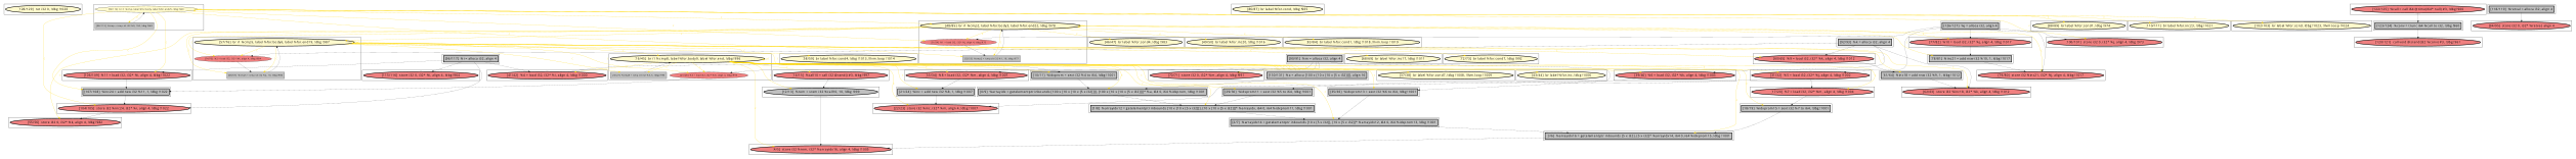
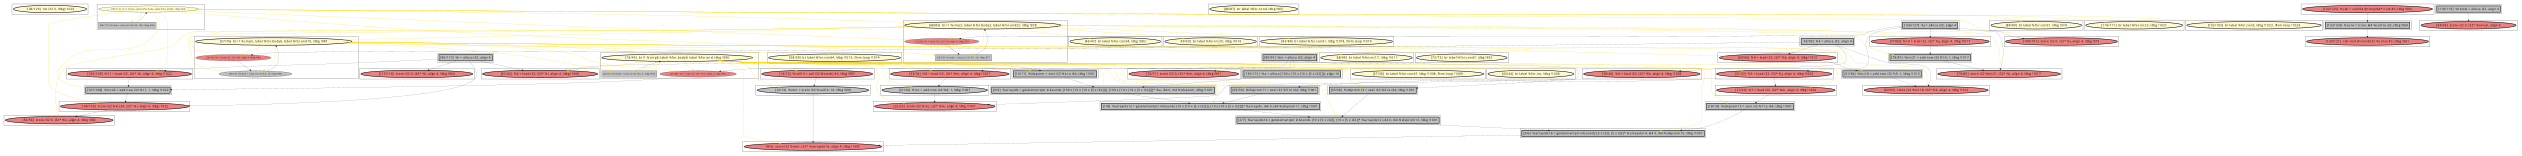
  digraph {
    fontname="Open Sans"
    node [fillcolor=lightcoral fontname="Open Sans" fontsize=20 penwidth=3.0 shape=ellipse style=filled]
    edge [color=gold fontcolor=gold fontname="Open Sans" penwidth=1.0 style=solid]
    n1 [fillcolor=lemonchiffon label="[128/129]  ret i32 0, !dbg !1026"]
    n2 [fillcolor=lemonchiffon label="[58/59]  br label %for.cond4, !dbg !1013, !llvm.loop !1014"]
    n3 [label="[60/65]  %9 = load i32, i32* %k, align 4, !dbg !1012"]
    n4 [label="[79/80]  store i32 %inc21, i32* %j, align 4, !dbg !1017"]
    n5 [fillcolor=lemonchiffon label="[86/87]  br label %for.cond, !dbg !965"]
    n6 [label="[70/71]  store i32 0, i32* %m, align 4, !dbg !991"]
    n7 [fillcolor=lemonchiffon label="[57/76]  br i1 %cmp5, label %for.body6, label %for.end19, !dbg !987"]
    n8 [label="[74/75]  %2 = load i32, i32* %k, align 4, !dbg !984" fontsize="" penwidth=""]
-   n9 [fillcolor=grey label="[66/67]  %cmp5 = icmp slt i32 %2, 10, !dbg !986" shape=rectangle fontsize="" penwidth=""]
+   n9 [fillcolor=grey label="[66/67]  %cmp5 = icmp slt i32 %2, 10, !dbg !986" fontsize="" penwidth=""]
    n10 [label="[115/116]  store i32 0, i32* %i, align 4, !dbg !964"]
-   n11 [fillcolor=grey label="[21/24]  %inc = add nsw i32 %8, 1, !dbg !1007" shape=rectangle]
+   n11 [fillcolor=grey label="[21/24]  %inc = add nsw i32 %8, 1, !dbg !1007"]
    n12 [fillcolor=grey label="[92/93]  %k = alloca i32, align 4" shape=rectangle]
    n13 [label="[77/82]  %10 = load i32, i32* %j, align 4, !dbg !1017"]
    n14 [label="[122/125]  %call = call i64 @time(i64* null) #3, !dbg !960"]
    n15 [fillcolor=grey label="[18/19]  %idxprom15 = sext i32 %7 to i64, !dbg !1001" shape=rectangle]
    n16 [label="[94/95]  store i32 0, i32* %retval, align 4"]
    n17 [fillcolor=grey label="[130/131]  %a = alloca [100 x [10 x [10 x [5 x i32]]]], align 16" shape=rectangle]
    n18 [label="[33/34]  %8 = load i32, i32* %m, align 4, !dbg !1007"]
    n19 [fillcolor=lemonchiffon label="[48/85]  br i1 %cmp2, label %for.body3, label %for.end22, !dbg !978"]
    n20 [label="[51/54]  %1 = load i32, i32* %j, align 4, !dbg !975" fontsize="" penwidth=""]
    n21 [fillcolor=grey label="[52/53]  %cmp2 = icmp slt i32 %1, 10, !dbg !977" shape=rectangle fontsize="" penwidth=""]
    n22 [fillcolor=lemonchiffon label="[99/112]  br i1 %cmp, label %for.body, label %for.end25, !dbg !969" fontsize="" penwidth=""]
    n23 [fillcolor=grey label="[98/113]  %cmp = icmp slt i32 %0, 100, !dbg !968" shape=rectangle fontsize="" penwidth=""]
    n24 [fillcolor=grey label="[78/81]  %inc21 = add nsw i32 %10, 1, !dbg !1017" shape=rectangle]
    n25 [fillcolor=grey label="[35/36]  %idxprom13 = sext i32 %6 to i64, !dbg !1001" shape=rectangle]
    n26 [fillcolor=grey label="[90/91]  %m = alloca i32, align 4" shape=rectangle]
    n27 [label="[106/109]  %11 = load i32, i32* %i, align 4, !dbg !1022"]
    n28 [fillcolor=grey label="[29/30]  %idxprom11 = sext i32 %5 to i64, !dbg !1001" shape=rectangle]
    n29 [label="[62/63]  store i32 %inc18, i32* %k, align 4, !dbg !1012"]
    n30 [label="[22/23]  store i32 %inc, i32* %m, align 4, !dbg !1007"]
    n31 [label="[31/32]  %5 = load i32, i32* %j, align 4, !dbg !1002"]
    n32 [fillcolor=grey label="[96/117]  %i = alloca i32, align 4" shape=rectangle]
    n33 [label="[17/20]  %7 = load i32, i32* %m, align 4, !dbg !1004"]
    n34 [fillcolor=grey label="[107/108]  %inc24 = add nsw i32 %11, 1, !dbg !1022" shape=rectangle]
    n35 [fillcolor=lemonchiffon label="[88/89]  br label %for.cond1, !dbg !974"]
    n36 [fillcolor=lemonchiffon label="[46/47]  br label %for.cond4, !dbg !983"]
    n37 [label="[14/15]  %call10 = call i32 @rand() #3, !dbg !997"]
    n38 [label="[4/5]  store i32 %rem, i32* %arrayidx16, align 4, !dbg !1005"]
    n39 [fillcolor=grey label="[12/13]  %rem = srem i32 %call10, 10, !dbg !999"]
    n40 [fillcolor=lemonchiffon label="[68/69]  br label %for.inc17, !dbg !1011"]
    n41 [fillcolor=grey label="[1/8]  %arrayidx12 = getelementptr inbounds [10 x [10 x [5 x i32]]], [10 x [10 x [5 x i32]]]* %arrayidx, i64 0, i64 %idxprom11, !dbg !1001" shape=rectangle]
    n42 [label="[120/121]  call void @srand(i32 %conv) #3, !dbg !961"]
    n43 [fillcolor=grey label="[0/9]  %arrayidx = getelementptr inbounds [100 x [10 x [10 x [5 x i32]]]], [100 x [10 x [10 x [5 x i32]]]]* %a, i64 0, i64 %idxprom, !dbg !1001" shape=rectangle]
    n44 [fillcolor=lemonchiffon label="[37/38]  br label %for.cond7, !dbg !1008, !llvm.loop !1009"]
    n45 [fillcolor=grey label="[61/64]  %inc18 = add nsw i32 %9, 1, !dbg !1012" shape=rectangle]
    n46 [fillcolor=grey label="[10/11]  %idxprom = sext i32 %4 to i64, !dbg !1001" shape=rectangle]
    n47 [fillcolor=lemonchiffon label="[49/50]  br label %for.inc20, !dbg !1016"]
    n48 [label="[55/56]  store i32 0, i32* %k, align 4, !dbg !982"]
    n49 [fillcolor=lemonchiffon label="[110/111]  br label %for.inc23, !dbg !1021"]
    n50 [fillcolor=grey label="[3/6]  %arrayidx16 = getelementptr inbounds [5 x i32], [5 x i32]* %arrayidx14, i64 0, i64 %idxprom15, !dbg !1001" shape=rectangle]
    n51 [fillcolor=grey label="[123/124]  %conv = trunc i64 %call to i32, !dbg !960" shape=rectangle]
    n52 [fillcolor=lemonchiffon label="[72/73]  br label %for.cond7, !dbg !992"]
    n53 [label="[104/105]  store i32 %inc24, i32* %i, align 4, !dbg !1022"]
    n54 [fillcolor=grey label="[126/127]  %j = alloca i32, align 4" shape=rectangle]
    n55 [fillcolor=lemonchiffon label="[83/84]  br label %for.cond1, !dbg !1018, !llvm.loop !1019"]
    n56 [label="[39/40]  %6 = load i32, i32* %k, align 4, !dbg !1003"]
    n57 [fillcolor=lemonchiffon label="[102/103]  br label %for.cond, !dbg !1023, !llvm.loop !1024"]
    n58 [fillcolor=lemonchiffon label="[43/44]  br label %for.inc, !dbg !1006"]
    n59 [label="[100/101]  store i32 0, i32* %j, align 4, !dbg !973"]
    n60 [fillcolor=grey label="[118/119]  %retval = alloca i32, align 4" shape=rectangle]
    n61 [label="[41/42]  %4 = load i32, i32* %i, align 4, !dbg !1000"]
    n62 [fillcolor=lemonchiffon label="[16/45]  br i1 %cmp8, label %for.body9, label %for.end, !dbg !996"]
    n63 [fillcolor=grey label="[26/27]  %cmp8 = icmp slt i32 %3, 5, !dbg !995" shape=rectangle fontsize="" penwidth=""]
    n64 [label="[25/28]  %3 = load i32, i32* %m, align 4, !dbg !993" fontsize="" penwidth=""]
    n65 [fillcolor=grey label="[2/7]  %arrayidx14 = getelementptr inbounds [10 x [5 x i32]], [10 x [5 x i32]]* %arrayidx12, i64 0, i64 %idxprom13, !dbg !1001" shape=rectangle]
    subgraph cluster_1 {
      n1
    }
    subgraph cluster_2 {
      n2
    }
    subgraph cluster_3 {
      n3
    }
    subgraph cluster_4 {
      n4
    }
    subgraph cluster_5 {
      n5
    }
    subgraph cluster_6 {
      n6
    }
    subgraph cluster_7 {
      n7
      n8
      n9
    }
    subgraph cluster_8 {
      n10
    }
    subgraph cluster_9 {
      n11
    }
    subgraph cluster_10 {
      n12
    }
    subgraph cluster_11 {
      n13
    }
    subgraph cluster_12 {
      n14
    }
    subgraph cluster_13 {
      n15
    }
    subgraph cluster_14 {
      n16
    }
    subgraph cluster_15 {
      n17
    }
    subgraph cluster_16 {
      n18
    }
    subgraph cluster_17 {
      n19
      n20
      n21
    }
    subgraph cluster_18 {
      n22
      n23
    }
    subgraph cluster_19 {
      n24
    }
    subgraph cluster_20 {
      n25
    }
    subgraph cluster_21 {
      n26
    }
    subgraph cluster_22 {
      n27
    }
    subgraph cluster_23 {
      n28
    }
    subgraph cluster_24 {
      n29
    }
    subgraph cluster_25 {
      n30
    }
    subgraph cluster_26 {
      n31
    }
    subgraph cluster_27 {
      n32
    }
    subgraph cluster_28 {
      n33
    }
    subgraph cluster_29 {
      n34
    }
    subgraph cluster_30 {
      n35
    }
    subgraph cluster_31 {
      n36
    }
    subgraph cluster_32 {
      n37
    }
    subgraph cluster_33 {
      n38
    }
    subgraph cluster_34 {
      n39
    }
    subgraph cluster_35 {
      n40
    }
    subgraph cluster_36 {
      n41
    }
    subgraph cluster_37 {
      n42
    }
    subgraph cluster_38 {
      n43
    }
    subgraph cluster_39 {
      n44
    }
    subgraph cluster_40 {
      n45
    }
    subgraph cluster_41 {
      n46
    }
    subgraph cluster_42 {
      n47
    }
    subgraph cluster_43 {
      n48
    }
    subgraph cluster_44 {
      n49
    }
    subgraph cluster_45 {
      n50
    }
    subgraph cluster_46 {
      n51
    }
    subgraph cluster_47 {
      n52
    }
    subgraph cluster_48 {
      n53
    }
    subgraph cluster_49 {
      n54
    }
    subgraph cluster_50 {
      n55
    }
    subgraph cluster_51 {
      n56
    }
    subgraph cluster_52 {
      n57
    }
    subgraph cluster_53 {
      n58
    }
    subgraph cluster_54 {
      n59
    }
    subgraph cluster_55 {
      n60
    }
    subgraph cluster_56 {
      n61
    }
    subgraph cluster_57 {
      n62
      n63
      n64
    }
    subgraph cluster_58 {
      n65
    }
    n3 -> n45 [color=black fontcolor=black penwidth=0.5]
    n7 -> n2 [label=C]
    n7 -> n3 [label=C]
    n7 -> n6 [label=C]
    n7 -> n7 [label=C]
    n7 -> n8 [label=C]
    n7 -> n9 [label=C]
    n7 -> n29 [label=C]
    n7 -> n40 [label=C]
    n7 -> n45 [label=C]
    n7 -> n52 [label=C]
    n7 -> n62 [label=C]
    n7 -> n63 [label=C]
    n7 -> n64 [label=C]
    n8 -> n9 [color=black fontcolor=black penwidth=0.5]
    n9 -> n7 [color=black fontcolor=black penwidth=0.5]
    n11 -> n30 [color=black fontcolor=black penwidth=0.5]
    n12 -> n3 [color=black fontcolor=black penwidth=0.5]
    n12 -> n8 [color=black fontcolor=black penwidth=0.5]
    n12 -> n29 [color=black fontcolor=black penwidth=0.5]
    n12 -> n56 [color=black fontcolor=black penwidth=0.5]
    n13 -> n24 [color=black fontcolor=black penwidth=0.5]
    n14 -> n51 [color=black fontcolor=black penwidth=0.5]
    n15 -> n50 [color=black fontcolor=black penwidth=0.5]
    n17 -> n43 [color=black fontcolor=black penwidth=0.5]
    n18 -> n11 [color=black fontcolor=black penwidth=0.5]
    n19 -> n4 [label=C]
    n19 -> n7 [label=C]
    n19 -> n8 [label=C]
    n19 -> n9 [label=C]
    n19 -> n13 [label=C]
    n19 -> n19 [label=C]
    n19 -> n20 [label=C]
    n19 -> n21 [label=C]
    n19 -> n24 [label=C]
    n19 -> n36 [label=C]
    n19 -> n47 [label=C]
    n19 -> n48 [label=C]
    n19 -> n55 [label=C]
    n20 -> n21 [color=black fontcolor=black penwidth=0.5]
    n21 -> n19 [color=black fontcolor=black penwidth=0.5]
    n22 -> n19 [label=C]
    n22 -> n20 [label=C]
    n22 -> n21 [label=C]
    n22 -> n22 [label=C]
    n22 -> n23 [label=C]
    n22 -> n27 [label=C]
    n22 -> n34 [label=C]
    n22 -> n35 [label=C]
    n22 -> n49 [label=C]
    n22 -> n53 [label=C]
    n22 -> n57 [label=C]
    n22 -> n59 [label=C]
    n23 -> n22 [color=black fontcolor=black penwidth=0.5]
    n24 -> n4 [color=black fontcolor=black penwidth=0.5]
    n25 -> n65 [color=black fontcolor=black penwidth=0.5]
    n26 -> n6 [color=black fontcolor=black penwidth=0.5]
    n26 -> n18 [color=black fontcolor=black penwidth=0.5]
    n26 -> n30 [color=black fontcolor=black penwidth=0.5]
    n26 -> n64 [color=black fontcolor=black penwidth=0.5]
    n27 -> n34 [color=black fontcolor=black penwidth=0.5]
    n28 -> n41 [color=black fontcolor=black penwidth=0.5]
    n31 -> n28 [color=black fontcolor=black penwidth=0.5]
    n31 -> n33 [color=black fontcolor=black penwidth=0.5]
    n32 -> n10 [color=black fontcolor=black penwidth=0.5]
    n32 -> n27 [color=black fontcolor=black penwidth=0.5]
    n32 -> n53 [color=black fontcolor=black penwidth=0.5]
    n32 -> n61 [color=black fontcolor=black penwidth=0.5]
    n33 -> n15 [color=black fontcolor=black penwidth=0.5]
    n34 -> n53 [color=black fontcolor=black penwidth=0.5]
    n37 -> n39 [color=black fontcolor=black penwidth=0.5]
    n39 -> n38 [color=black fontcolor=black penwidth=0.5]
    n41 -> n65 [color=black fontcolor=black penwidth=0.5]
    n43 -> n41 [color=black fontcolor=black penwidth=0.5]
    n45 -> n29 [color=black fontcolor=black penwidth=0.5]
    n46 -> n43 [color=black fontcolor=black penwidth=0.5]
    n50 -> n38 [color=black fontcolor=black penwidth=0.5]
    n51 -> n42 [color=black fontcolor=black penwidth=0.5]
    n53 -> n48 [color=black fontcolor=black penwidth=0.5]
    n54 -> n4 [color=black fontcolor=black penwidth=0.5]
    n54 -> n13 [color=black fontcolor=black penwidth=0.5]
    n54 -> n20 [color=black fontcolor=black penwidth=0.5]
    n54 -> n31 [color=black fontcolor=black penwidth=0.5]
    n54 -> n59 [color=black fontcolor=black penwidth=0.5]
    n56 -> n25 [color=black fontcolor=black penwidth=0.5]
    n60 -> n16 [color=black fontcolor=black penwidth=0.5]
    n61 -> n46 [color=black fontcolor=black penwidth=0.5]
    n62 -> n11 [label=C]
    n62 -> n15 [label=C]
    n62 -> n18 [label=C]
    n62 -> n25 [label=C]
    n62 -> n28 [label=C]
    n62 -> n30 [label=C]
    n62 -> n31 [label=C]
    n62 -> n33 [label=C]
    n62 -> n37 [label=C]
    n62 -> n38 [label=C]
    n62 -> n39 [label=C]
    n62 -> n41 [label=C]
    n62 -> n43 [label=C]
    n62 -> n44 [label=C]
    n62 -> n46 [label=C]
    n62 -> n50 [label=C]
    n62 -> n56 [label=C]
    n62 -> n58 [label=C]
    n62 -> n61 [label=C]
    n62 -> n62 [label=C]
    n62 -> n63 [label=C]
    n62 -> n64 [label=C]
    n62 -> n65 [label=C]
    n63 -> n62 [color=black fontcolor=black penwidth=0.5]
    n64 -> n34 [color=black fontcolor=black penwidth=0.5]
    n65 -> n50 [color=black fontcolor=black penwidth=0.5]
  }
